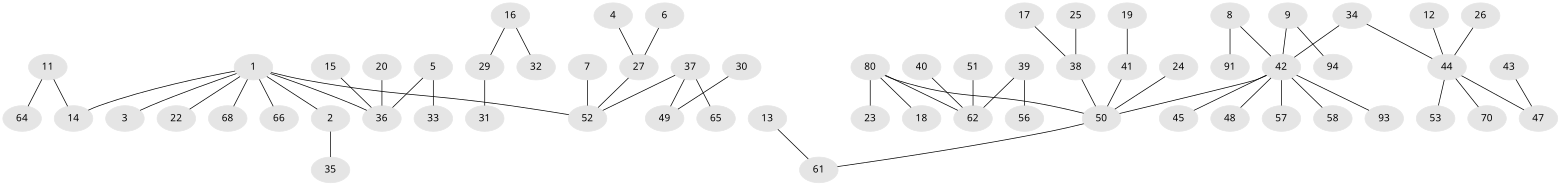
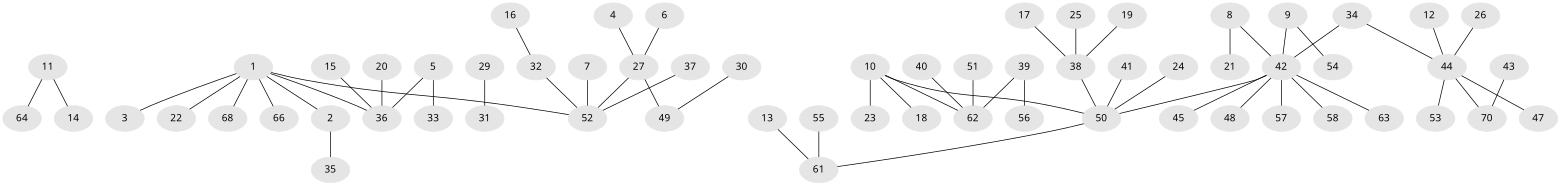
  graph {
    fontname="Noto Sans"
    node [color=gray90 fontname="Noto Sans" style=filled]
    edge [fontname="Noto Sans" weight=1.0]
    1
    2
    3
    14
    22
    n6 [label=68]
    36
    52
    66
    35
    42
    50
    45
    48
    57
    58
-   63 [label=93]
+   63
    4
    27
    49
    5
    33
    6
    7
    8
-   21 [label=91]
+   21
    9
-   54 [label=94]
-   10 [label=80]
+   54
+   10
    18
    23
    62
    61
    11
    64
    12
    44
    47
    53
    n40 [label=70]
    13
    15
    16
    29
    32
    31
    17
    38
    19
    41
    20
    24
    25
    26
    30
    34
    37
-   65
    39
    56
    40
    43
    51
+   55
    1 -- 2
    1 -- 3
-   1 -- 14
    1 -- 22
    1 -- n6
    1 -- 36
    1 -- 52
    1 -- 66
    2 -- 35
    42 -- 50
    42 -- 45
    42 -- 48
    42 -- 57
    42 -- 58
    42 -- 63
    50 -- 61
    4 -- 27
    27 -- 52
-   37 -- 49
+   27 -- 49
    5 -- 36
    5 -- 33
    6 -- 27
    7 -- 52
    8 -- 42
    8 -- 21
    9 -- 42
    9 -- 54
    10 -- 50
    10 -- 18
    10 -- 23
    10 -- 62
    11 -- 14
    11 -- 64
    12 -- 44
    44 -- 47
    44 -- 53
    44 -- n40
    13 -- 61
    15 -- 36
-   16 -- 29
    16 -- 32
    29 -- 31
+   32 -- 52
    17 -- 38
    38 -- 50
-   19 -- 41
+   19 -- 38
    41 -- 50
    20 -- 36
    24 -- 50
    25 -- 38
    26 -- 44
    30 -- 49
    34 -- 42
    34 -- 44
    37 -- 52
-   37 -- 65
    39 -- 62
    39 -- 56
    40 -- 62
-   43 -- 47
+   43 -- n40
    51 -- 62
+   55 -- 61
  }
